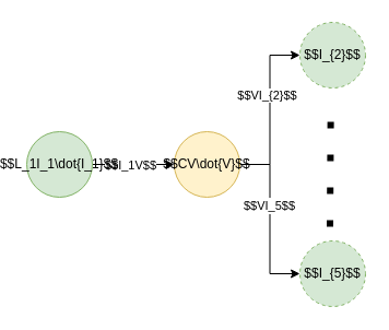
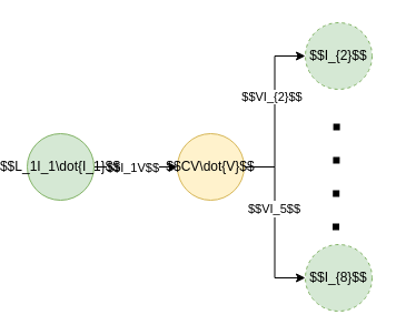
  <mxCell id="0" />
  <mxCell id="1" parent="0" />
  <mxCell id="2" style="edgeStyle=orthogonalEdgeStyle;rounded=0;orthogonalLoop=1;jettySize=auto;html=1;exitX=1;exitY=0.5;exitDx=0;exitDy=0;labelBackgroundColor=none;entryX=0;entryY=0.5;entryDx=0;entryDy=0;" parent="1" source="4" target="9" edge="1"><mxGeometry relative="1" as="geometry"><mxPoint x="150" y="160" as="targetPoint" /></mxGeometry></mxCell>
  <mxCell id="3" value="$$I_1V$$" style="edgeLabel;html=1;align=center;verticalAlign=middle;resizable=0;points=[];" parent="2" vertex="1" connectable="0"><mxGeometry x="-0.195" y="1" relative="1" as="geometry"><mxPoint x="4" y="1" as="offset" /></mxGeometry></mxCell>
  <mxCell id="4" value="$$L_1I_1\dot{I_1}$$" style="ellipse;whiteSpace=wrap;html=1;aspect=fixed;fillColor=#d5e8d4;strokeColor=#82b366;" parent="1" vertex="1"><mxGeometry x="20" y="120" width="60" height="60" as="geometry" /></mxCell>
  <mxCell id="5" style="edgeStyle=orthogonalEdgeStyle;rounded=0;orthogonalLoop=1;jettySize=auto;html=1;exitX=1;exitY=0.5;exitDx=0;exitDy=0;entryX=0;entryY=0.5;entryDx=0;entryDy=0;" parent="1" source="9" target="10" edge="1"><mxGeometry relative="1" as="geometry" /></mxCell>
  <mxCell id="6" value="$$VI_{2}$$" style="edgeLabel;html=1;align=center;verticalAlign=middle;resizable=0;points=[];" parent="5" vertex="1" connectable="0"><mxGeometry x="0.175" y="3" relative="1" as="geometry"><mxPoint as="offset" /></mxGeometry></mxCell>
  <mxCell id="7" style="edgeStyle=orthogonalEdgeStyle;rounded=0;orthogonalLoop=1;jettySize=auto;html=1;exitX=1;exitY=0.5;exitDx=0;exitDy=0;entryX=0;entryY=0.5;entryDx=0;entryDy=0;fontSize=12;" parent="1" source="9" target="11" edge="1"><mxGeometry relative="1" as="geometry" /></mxCell>
  <mxCell id="8" value="&lt;span style=&quot;font-size: 11px&quot;&gt;$$VI_5$$&lt;/span&gt;" style="edgeLabel;html=1;align=center;verticalAlign=middle;resizable=0;points=[];fontSize=12;" parent="7" vertex="1" connectable="0"><mxGeometry x="-0.163" y="-1" relative="1" as="geometry"><mxPoint as="offset" /></mxGeometry></mxCell>
  <mxCell id="9" value="$$CV\dot{V}$$" style="ellipse;whiteSpace=wrap;html=1;aspect=fixed;fillColor=#fff2cc;strokeColor=#d6b656;" parent="1" vertex="1"><mxGeometry x="155" y="120" width="60" height="60" as="geometry" /></mxCell>
  <mxCell id="10" value="$$I_{2}$$" style="ellipse;whiteSpace=wrap;html=1;aspect=fixed;fillColor=#d5e8d4;strokeColor=#82b366;dashed=1;" parent="1" vertex="1"><mxGeometry x="270" y="20" width="60" height="60" as="geometry" /></mxCell>
- <mxCell id="11" value="$$I_{5}$$" style="ellipse;whiteSpace=wrap;html=1;aspect=fixed;fillColor=#d5e8d4;strokeColor=#82b366;dashed=1;" parent="1" vertex="1"><mxGeometry x="270" y="220" width="60" height="60" as="geometry" /></mxCell>
+ <mxCell id="11" value="$$I_{8}$$" style="ellipse;whiteSpace=wrap;html=1;aspect=fixed;fillColor=#d5e8d4;strokeColor=#82b366;dashed=1;" parent="1" vertex="1"><mxGeometry x="270" y="220" width="60" height="60" as="geometry" /></mxCell>
  <mxCell id="12" value="" style="endArrow=none;dashed=1;html=1;strokeWidth=6;entryX=0.515;entryY=1.203;entryDx=0;entryDy=0;entryPerimeter=0;dashPattern=1 4;endSize=12;targetPerimeterSpacing=12;sourcePerimeterSpacing=12;" parent="1" edge="1"><mxGeometry width="50" height="50" relative="1" as="geometry"><mxPoint x="297.496" y="206.97" as="sourcePoint" /><mxPoint x="298.25" y="93.03" as="targetPoint" /></mxGeometry></mxCell>
